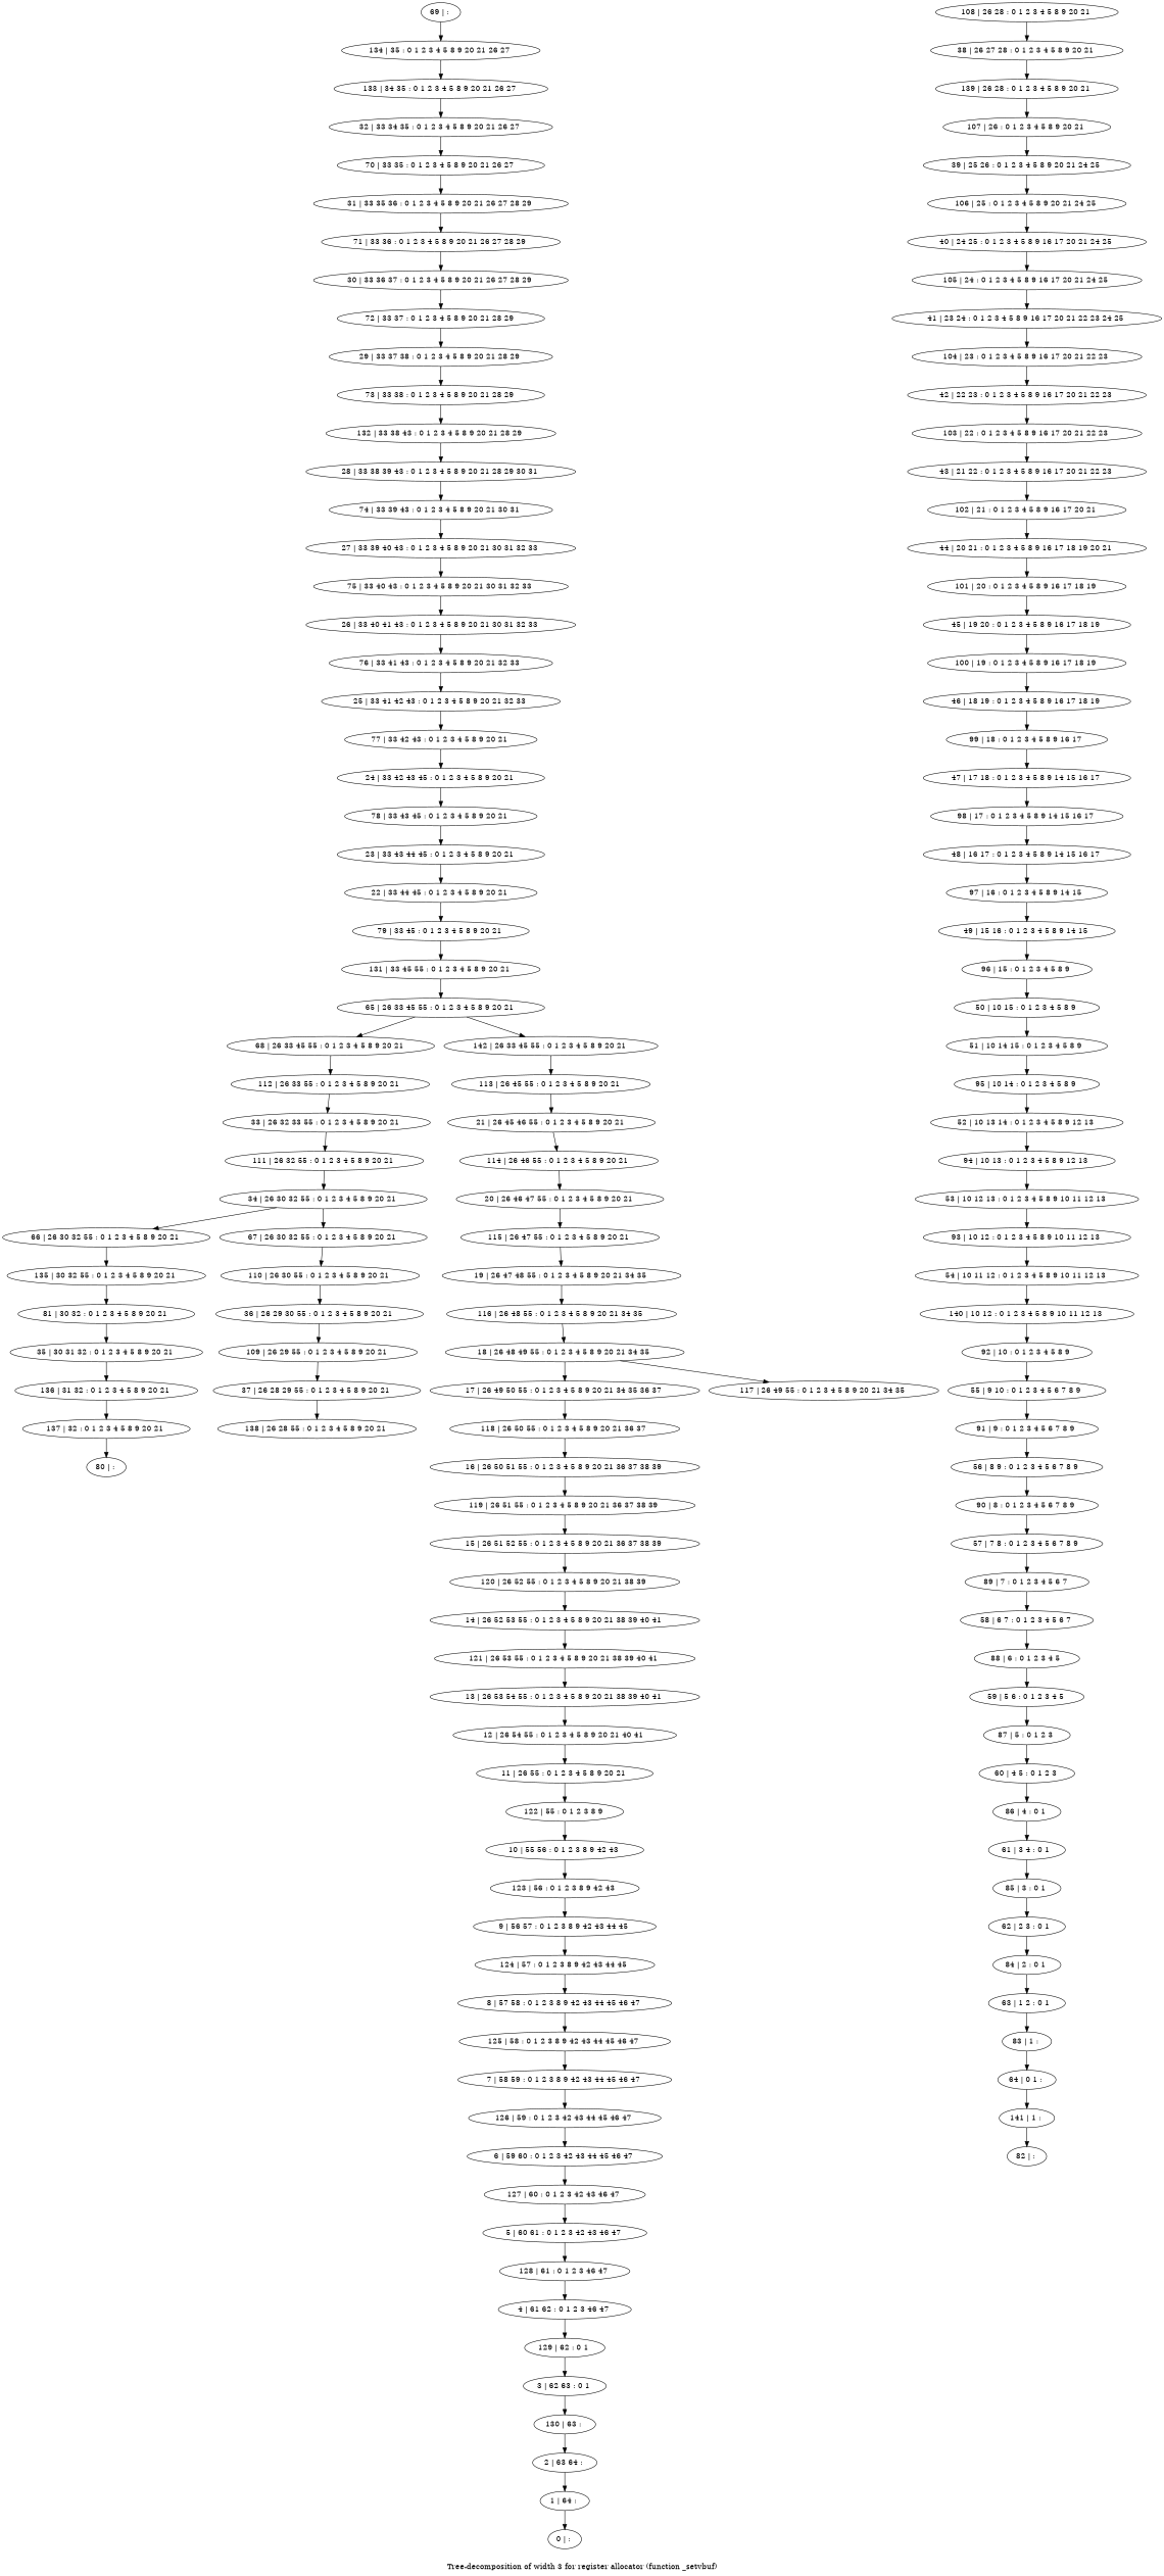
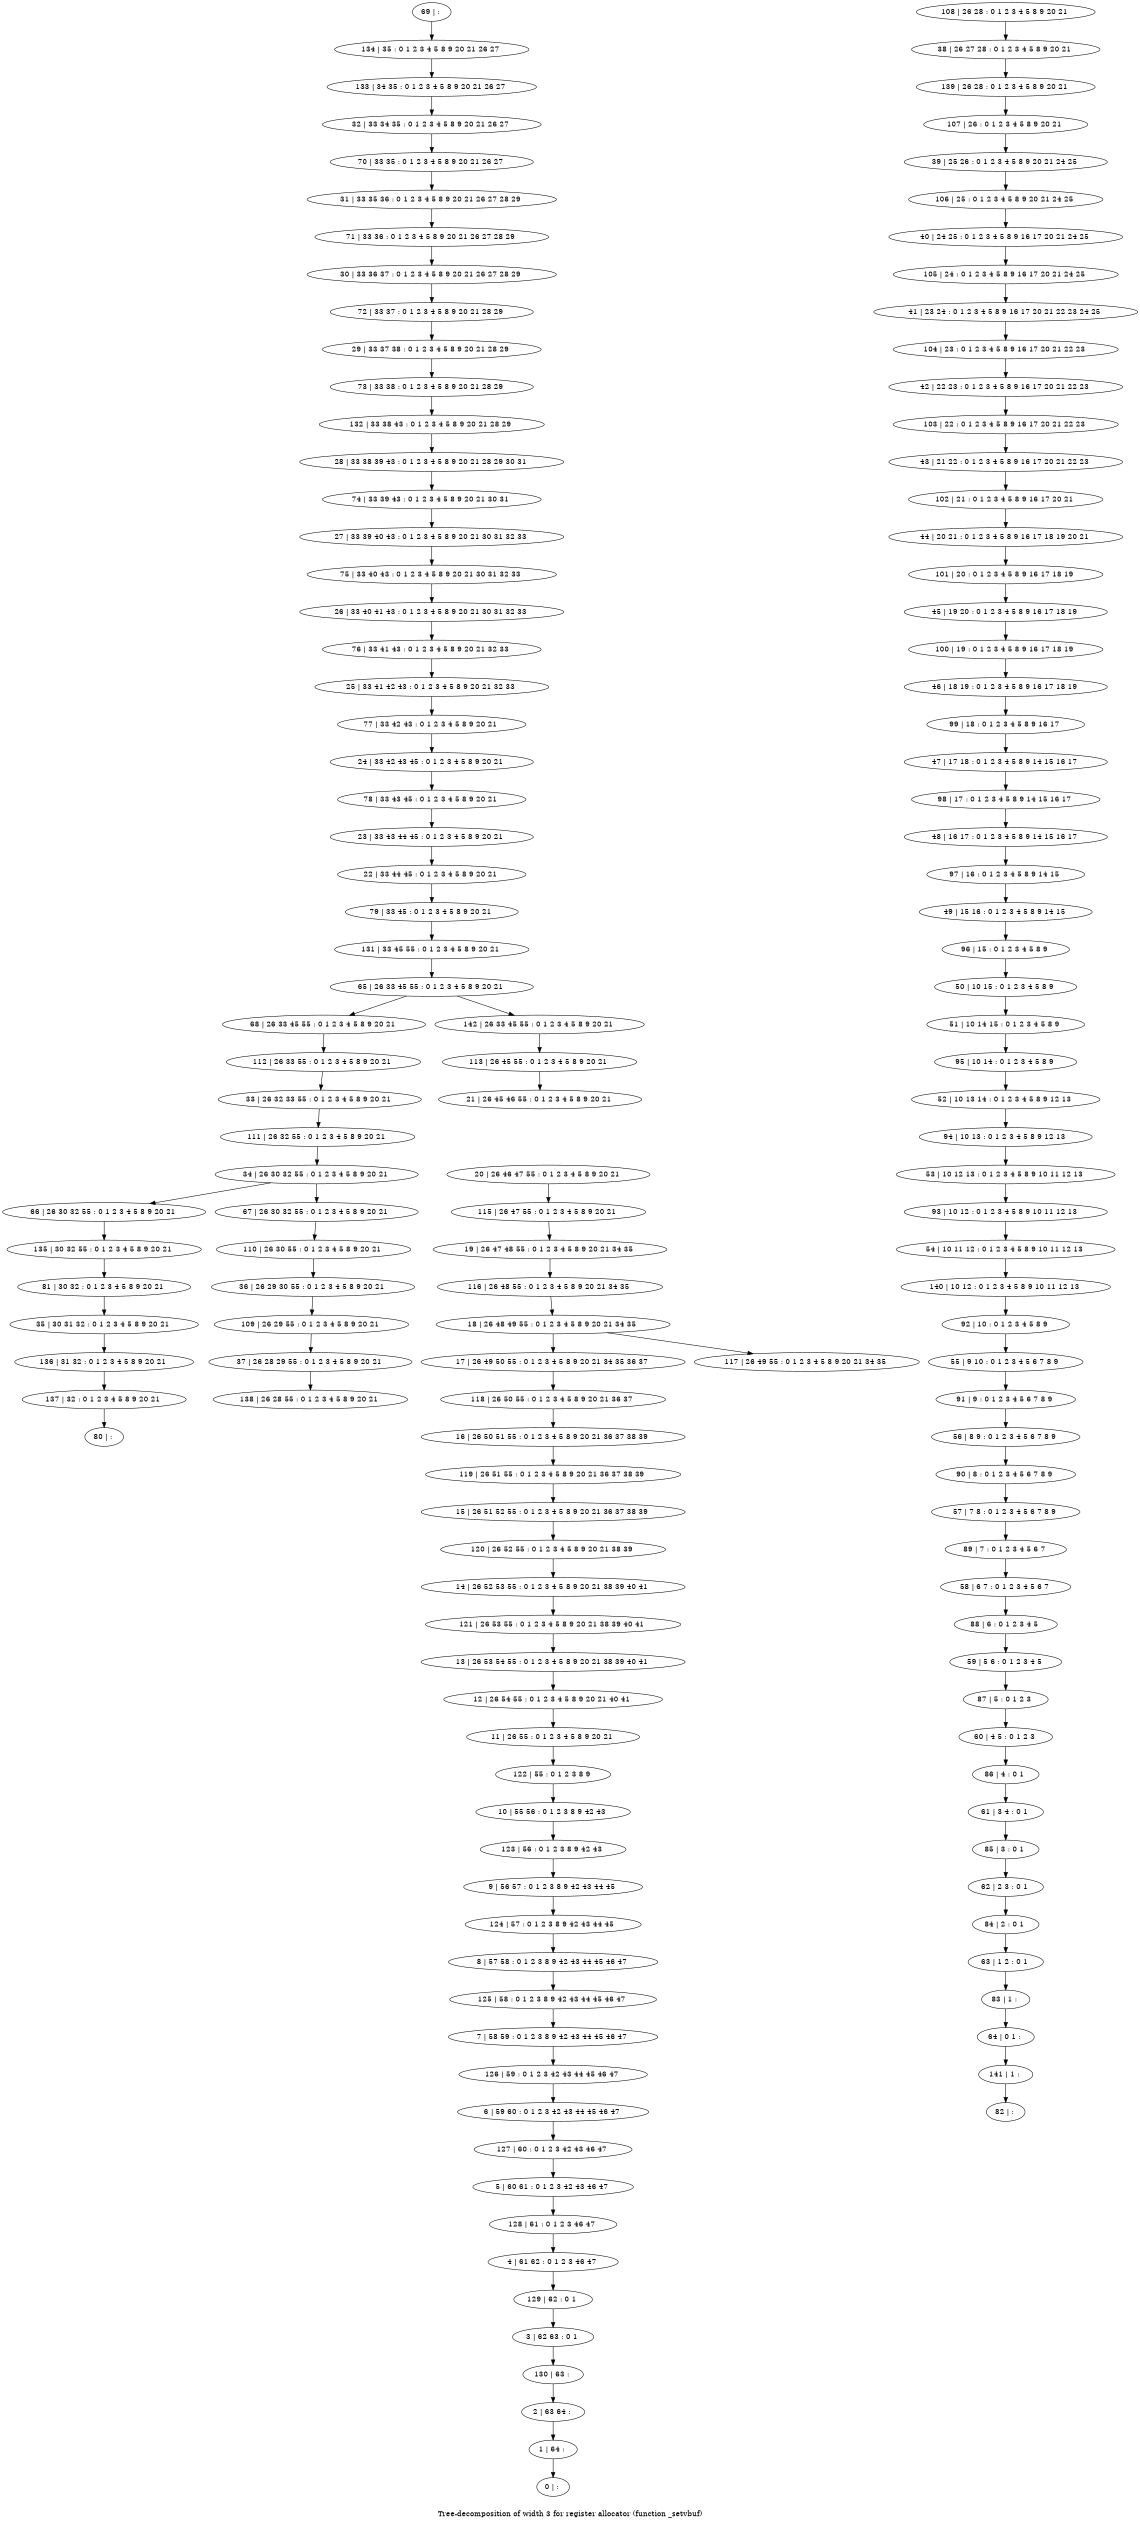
  digraph {
    label="Tree-decomposition of width 3 for register allocator (function _setvbuf)"
    n1 [label="0 | : "]
    n2 [label="1 | 64 : "]
    n3 [label="2 | 63 64 : "]
    n4 [label="3 | 62 63 : 0 1 "]
    n5 [label="130 | 63 : "]
    n6 [label="4 | 61 62 : 0 1 2 3 46 47 "]
    n7 [label="129 | 62 : 0 1 "]
    n8 [label="5 | 60 61 : 0 1 2 3 42 43 46 47 "]
    n9 [label="128 | 61 : 0 1 2 3 46 47 "]
    n10 [label="6 | 59 60 : 0 1 2 3 42 43 44 45 46 47 "]
    n11 [label="127 | 60 : 0 1 2 3 42 43 46 47 "]
    n12 [label="7 | 58 59 : 0 1 2 3 8 9 42 43 44 45 46 47 "]
    n13 [label="126 | 59 : 0 1 2 3 42 43 44 45 46 47 "]
    n14 [label="8 | 57 58 : 0 1 2 3 8 9 42 43 44 45 46 47 "]
    n15 [label="125 | 58 : 0 1 2 3 8 9 42 43 44 45 46 47 "]
    n16 [label="9 | 56 57 : 0 1 2 3 8 9 42 43 44 45 "]
    n17 [label="124 | 57 : 0 1 2 3 8 9 42 43 44 45 "]
    n18 [label="10 | 55 56 : 0 1 2 3 8 9 42 43 "]
    n19 [label="123 | 56 : 0 1 2 3 8 9 42 43 "]
    n20 [label="11 | 26 55 : 0 1 2 3 4 5 8 9 20 21 "]
    n21 [label="122 | 55 : 0 1 2 3 8 9 "]
    n22 [label="12 | 26 54 55 : 0 1 2 3 4 5 8 9 20 21 40 41 "]
    n23 [label="13 | 26 53 54 55 : 0 1 2 3 4 5 8 9 20 21 38 39 40 41 "]
    n24 [label="14 | 26 52 53 55 : 0 1 2 3 4 5 8 9 20 21 38 39 40 41 "]
    n25 [label="121 | 26 53 55 : 0 1 2 3 4 5 8 9 20 21 38 39 40 41 "]
    n26 [label="15 | 26 51 52 55 : 0 1 2 3 4 5 8 9 20 21 36 37 38 39 "]
    n27 [label="120 | 26 52 55 : 0 1 2 3 4 5 8 9 20 21 38 39 "]
    n28 [label="16 | 26 50 51 55 : 0 1 2 3 4 5 8 9 20 21 36 37 38 39 "]
    n29 [label="119 | 26 51 55 : 0 1 2 3 4 5 8 9 20 21 36 37 38 39 "]
    n30 [label="17 | 26 49 50 55 : 0 1 2 3 4 5 8 9 20 21 34 35 36 37 "]
    n31 [label="118 | 26 50 55 : 0 1 2 3 4 5 8 9 20 21 36 37 "]
    n32 [label="18 | 26 48 49 55 : 0 1 2 3 4 5 8 9 20 21 34 35 "]
    n33 [label="117 | 26 49 55 : 0 1 2 3 4 5 8 9 20 21 34 35 "]
    n34 [label="19 | 26 47 48 55 : 0 1 2 3 4 5 8 9 20 21 34 35 "]
    n35 [label="116 | 26 48 55 : 0 1 2 3 4 5 8 9 20 21 34 35 "]
    n36 [label="20 | 26 46 47 55 : 0 1 2 3 4 5 8 9 20 21 "]
    n37 [label="115 | 26 47 55 : 0 1 2 3 4 5 8 9 20 21 "]
    n38 [label="21 | 26 45 46 55 : 0 1 2 3 4 5 8 9 20 21 "]
-   n39 [label="114 | 26 46 55 : 0 1 2 3 4 5 8 9 20 21 "]
    n40 [label="22 | 33 44 45 : 0 1 2 3 4 5 8 9 20 21 "]
    n41 [label="79 | 33 45 : 0 1 2 3 4 5 8 9 20 21 "]
    n42 [label="131 | 33 45 55 : 0 1 2 3 4 5 8 9 20 21 "]
    n43 [label="23 | 33 43 44 45 : 0 1 2 3 4 5 8 9 20 21 "]
    n44 [label="24 | 33 42 43 45 : 0 1 2 3 4 5 8 9 20 21 "]
    n45 [label="78 | 33 43 45 : 0 1 2 3 4 5 8 9 20 21 "]
    n46 [label="25 | 33 41 42 43 : 0 1 2 3 4 5 8 9 20 21 32 33 "]
    n47 [label="77 | 33 42 43 : 0 1 2 3 4 5 8 9 20 21 "]
    n48 [label="26 | 33 40 41 43 : 0 1 2 3 4 5 8 9 20 21 30 31 32 33 "]
    n49 [label="76 | 33 41 43 : 0 1 2 3 4 5 8 9 20 21 32 33 "]
    n50 [label="27 | 33 39 40 43 : 0 1 2 3 4 5 8 9 20 21 30 31 32 33 "]
    n51 [label="75 | 33 40 43 : 0 1 2 3 4 5 8 9 20 21 30 31 32 33 "]
    n52 [label="28 | 33 38 39 43 : 0 1 2 3 4 5 8 9 20 21 28 29 30 31 "]
    n53 [label="74 | 33 39 43 : 0 1 2 3 4 5 8 9 20 21 30 31 "]
    n54 [label="29 | 33 37 38 : 0 1 2 3 4 5 8 9 20 21 28 29 "]
    n55 [label="73 | 33 38 : 0 1 2 3 4 5 8 9 20 21 28 29 "]
    n56 [label="132 | 33 38 43 : 0 1 2 3 4 5 8 9 20 21 28 29 "]
    n57 [label="30 | 33 36 37 : 0 1 2 3 4 5 8 9 20 21 26 27 28 29 "]
    n58 [label="72 | 33 37 : 0 1 2 3 4 5 8 9 20 21 28 29 "]
    n59 [label="31 | 33 35 36 : 0 1 2 3 4 5 8 9 20 21 26 27 28 29 "]
    n60 [label="71 | 33 36 : 0 1 2 3 4 5 8 9 20 21 26 27 28 29 "]
    n61 [label="32 | 33 34 35 : 0 1 2 3 4 5 8 9 20 21 26 27 "]
    n62 [label="70 | 33 35 : 0 1 2 3 4 5 8 9 20 21 26 27 "]
    n63 [label="33 | 26 32 33 55 : 0 1 2 3 4 5 8 9 20 21 "]
    n64 [label="111 | 26 32 55 : 0 1 2 3 4 5 8 9 20 21 "]
    n65 [label="34 | 26 30 32 55 : 0 1 2 3 4 5 8 9 20 21 "]
    n66 [label="66 | 26 30 32 55 : 0 1 2 3 4 5 8 9 20 21 "]
    n67 [label="67 | 26 30 32 55 : 0 1 2 3 4 5 8 9 20 21 "]
    n68 [label="135 | 30 32 55 : 0 1 2 3 4 5 8 9 20 21 "]
    n69 [label="110 | 26 30 55 : 0 1 2 3 4 5 8 9 20 21 "]
    n70 [label="35 | 30 31 32 : 0 1 2 3 4 5 8 9 20 21 "]
    n71 [label="136 | 31 32 : 0 1 2 3 4 5 8 9 20 21 "]
    n72 [label="137 | 32 : 0 1 2 3 4 5 8 9 20 21 "]
    n73 [label="36 | 26 29 30 55 : 0 1 2 3 4 5 8 9 20 21 "]
    n74 [label="109 | 26 29 55 : 0 1 2 3 4 5 8 9 20 21 "]
    n75 [label="37 | 26 28 29 55 : 0 1 2 3 4 5 8 9 20 21 "]
    n76 [label="138 | 26 28 55 : 0 1 2 3 4 5 8 9 20 21 "]
    n77 [label="38 | 26 27 28 : 0 1 2 3 4 5 8 9 20 21 "]
    n78 [label="139 | 26 28 : 0 1 2 3 4 5 8 9 20 21 "]
    n79 [label="107 | 26 : 0 1 2 3 4 5 8 9 20 21 "]
    n80 [label="39 | 25 26 : 0 1 2 3 4 5 8 9 20 21 24 25 "]
    n81 [label="106 | 25 : 0 1 2 3 4 5 8 9 20 21 24 25 "]
    n82 [label="40 | 24 25 : 0 1 2 3 4 5 8 9 16 17 20 21 24 25 "]
    n83 [label="105 | 24 : 0 1 2 3 4 5 8 9 16 17 20 21 24 25 "]
    n84 [label="41 | 23 24 : 0 1 2 3 4 5 8 9 16 17 20 21 22 23 24 25 "]
    n85 [label="104 | 23 : 0 1 2 3 4 5 8 9 16 17 20 21 22 23 "]
    n86 [label="42 | 22 23 : 0 1 2 3 4 5 8 9 16 17 20 21 22 23 "]
    n87 [label="103 | 22 : 0 1 2 3 4 5 8 9 16 17 20 21 22 23 "]
    n88 [label="43 | 21 22 : 0 1 2 3 4 5 8 9 16 17 20 21 22 23 "]
    n89 [label="102 | 21 : 0 1 2 3 4 5 8 9 16 17 20 21 "]
    n90 [label="44 | 20 21 : 0 1 2 3 4 5 8 9 16 17 18 19 20 21 "]
    n91 [label="101 | 20 : 0 1 2 3 4 5 8 9 16 17 18 19 "]
    n92 [label="45 | 19 20 : 0 1 2 3 4 5 8 9 16 17 18 19 "]
    n93 [label="100 | 19 : 0 1 2 3 4 5 8 9 16 17 18 19 "]
    n94 [label="46 | 18 19 : 0 1 2 3 4 5 8 9 16 17 18 19 "]
    n95 [label="99 | 18 : 0 1 2 3 4 5 8 9 16 17 "]
    n96 [label="47 | 17 18 : 0 1 2 3 4 5 8 9 14 15 16 17 "]
    n97 [label="98 | 17 : 0 1 2 3 4 5 8 9 14 15 16 17 "]
    n98 [label="48 | 16 17 : 0 1 2 3 4 5 8 9 14 15 16 17 "]
    n99 [label="97 | 16 : 0 1 2 3 4 5 8 9 14 15 "]
    n100 [label="49 | 15 16 : 0 1 2 3 4 5 8 9 14 15 "]
    n101 [label="96 | 15 : 0 1 2 3 4 5 8 9 "]
    n102 [label="50 | 10 15 : 0 1 2 3 4 5 8 9 "]
    n103 [label="51 | 10 14 15 : 0 1 2 3 4 5 8 9 "]
    n104 [label="95 | 10 14 : 0 1 2 3 4 5 8 9 "]
    n105 [label="52 | 10 13 14 : 0 1 2 3 4 5 8 9 12 13 "]
    n106 [label="94 | 10 13 : 0 1 2 3 4 5 8 9 12 13 "]
    n107 [label="53 | 10 12 13 : 0 1 2 3 4 5 8 9 10 11 12 13 "]
    n108 [label="93 | 10 12 : 0 1 2 3 4 5 8 9 10 11 12 13 "]
    n109 [label="54 | 10 11 12 : 0 1 2 3 4 5 8 9 10 11 12 13 "]
    n110 [label="140 | 10 12 : 0 1 2 3 4 5 8 9 10 11 12 13 "]
    n111 [label="92 | 10 : 0 1 2 3 4 5 8 9 "]
    n112 [label="55 | 9 10 : 0 1 2 3 4 5 6 7 8 9 "]
    n113 [label="91 | 9 : 0 1 2 3 4 5 6 7 8 9 "]
    n114 [label="56 | 8 9 : 0 1 2 3 4 5 6 7 8 9 "]
    n115 [label="90 | 8 : 0 1 2 3 4 5 6 7 8 9 "]
    n116 [label="57 | 7 8 : 0 1 2 3 4 5 6 7 8 9 "]
    n117 [label="89 | 7 : 0 1 2 3 4 5 6 7 "]
    n118 [label="58 | 6 7 : 0 1 2 3 4 5 6 7 "]
    n119 [label="88 | 6 : 0 1 2 3 4 5 "]
    n120 [label="59 | 5 6 : 0 1 2 3 4 5 "]
    n121 [label="87 | 5 : 0 1 2 3 "]
    n122 [label="60 | 4 5 : 0 1 2 3 "]
    n123 [label="86 | 4 : 0 1 "]
    n124 [label="61 | 3 4 : 0 1 "]
    n125 [label="85 | 3 : 0 1 "]
    n126 [label="62 | 2 3 : 0 1 "]
    n127 [label="84 | 2 : 0 1 "]
    n128 [label="63 | 1 2 : 0 1 "]
    n129 [label="83 | 1 : "]
    n130 [label="64 | 0 1 : "]
    n131 [label="141 | 1 : "]
    n132 [label="82 | : "]
    n133 [label="65 | 26 33 45 55 : 0 1 2 3 4 5 8 9 20 21 "]
    n134 [label="68 | 26 33 45 55 : 0 1 2 3 4 5 8 9 20 21 "]
    n135 [label="142 | 26 33 45 55 : 0 1 2 3 4 5 8 9 20 21 "]
    n136 [label="112 | 26 33 55 : 0 1 2 3 4 5 8 9 20 21 "]
    n137 [label="113 | 26 45 55 : 0 1 2 3 4 5 8 9 20 21 "]
    n138 [label="81 | 30 32 : 0 1 2 3 4 5 8 9 20 21 "]
    n139 [label="69 | : "]
    n140 [label="134 | 35 : 0 1 2 3 4 5 8 9 20 21 26 27 "]
    n141 [label="133 | 34 35 : 0 1 2 3 4 5 8 9 20 21 26 27 "]
    n142 [label="80 | : "]
    n143 [label="108 | 26 28 : 0 1 2 3 4 5 8 9 20 21 "]
    n2 -> n1
    n3 -> n2
    n4 -> n5
    n5 -> n3
    n6 -> n7
    n7 -> n4
    n8 -> n9
    n9 -> n6
    n10 -> n11
    n11 -> n8
    n12 -> n13
    n13 -> n10
    n14 -> n15
    n15 -> n12
    n16 -> n17
    n17 -> n14
    n18 -> n19
    n19 -> n16
    n20 -> n21
    n21 -> n18
    n22 -> n20
    n23 -> n22
    n24 -> n25
    n25 -> n23
    n26 -> n27
    n27 -> n24
    n28 -> n29
    n29 -> n26
    n30 -> n31
    n31 -> n28
    n32 -> n30
    n32 -> n33
    n34 -> n35
    n35 -> n32
    n36 -> n37
    n37 -> n34
-   n38 -> n39
-   n39 -> n36
    n40 -> n41
    n41 -> n42
    n42 -> n133
    n43 -> n40
    n44 -> n45
    n45 -> n43
    n46 -> n47
    n47 -> n44
    n48 -> n49
    n49 -> n46
    n50 -> n51
    n51 -> n48
    n52 -> n53
    n53 -> n50
    n54 -> n55
    n55 -> n56
    n56 -> n52
    n57 -> n58
    n58 -> n54
    n59 -> n60
    n60 -> n57
    n61 -> n62
    n62 -> n59
    n63 -> n64
    n64 -> n65
    n65 -> n66
    n65 -> n67
    n66 -> n68
    n67 -> n69
    n68 -> n138
    n69 -> n73
    n70 -> n71
    n71 -> n72
    n72 -> n142
    n73 -> n74
    n74 -> n75
    n75 -> n76
    n77 -> n78
    n78 -> n79
    n79 -> n80
    n80 -> n81
    n81 -> n82
    n82 -> n83
    n83 -> n84
    n84 -> n85
    n85 -> n86
    n86 -> n87
    n87 -> n88
    n88 -> n89
    n89 -> n90
    n90 -> n91
    n91 -> n92
    n92 -> n93
    n93 -> n94
    n94 -> n95
    n95 -> n96
    n96 -> n97
    n97 -> n98
    n98 -> n99
    n99 -> n100
    n100 -> n101
    n101 -> n102
    n102 -> n103
    n103 -> n104
    n104 -> n105
    n105 -> n106
    n106 -> n107
    n107 -> n108
    n108 -> n109
    n109 -> n110
    n110 -> n111
    n111 -> n112
    n112 -> n113
    n113 -> n114
    n114 -> n115
    n115 -> n116
    n116 -> n117
    n117 -> n118
    n118 -> n119
    n119 -> n120
    n120 -> n121
    n121 -> n122
    n122 -> n123
    n123 -> n124
    n124 -> n125
    n125 -> n126
    n126 -> n127
    n127 -> n128
    n128 -> n129
    n129 -> n130
    n130 -> n131
    n131 -> n132
    n133 -> n134
    n133 -> n135
    n134 -> n136
    n135 -> n137
    n136 -> n63
    n137 -> n38
    n138 -> n70
    n139 -> n140
    n140 -> n141
    n141 -> n61
    n143 -> n77
  }
